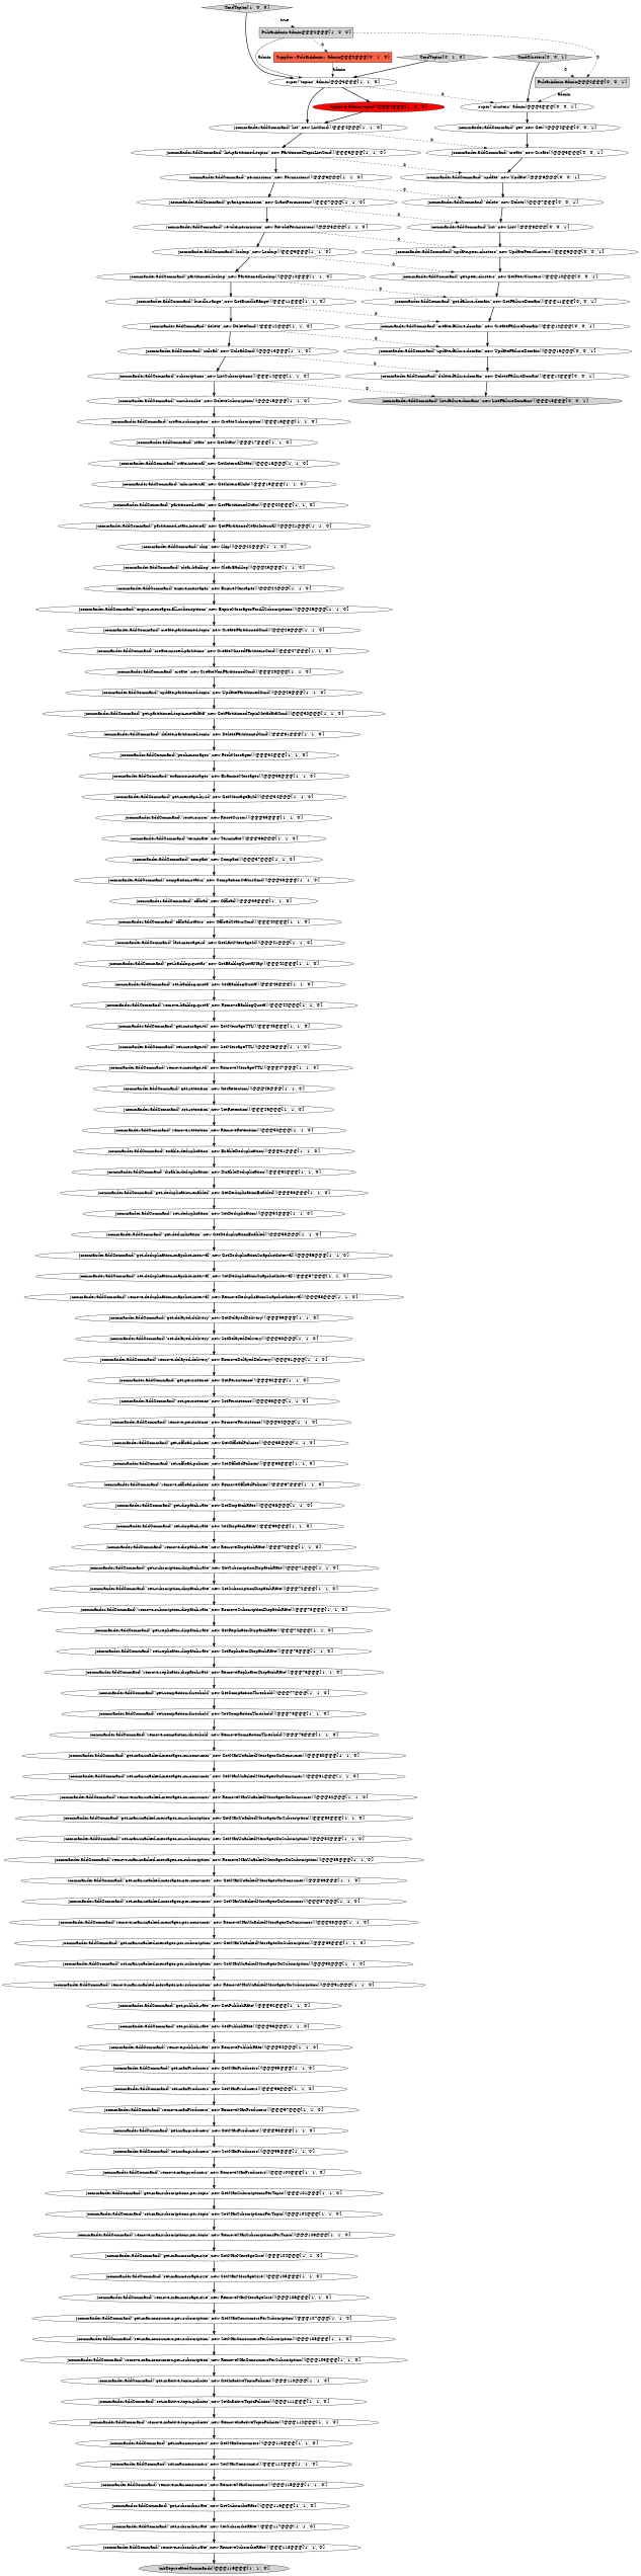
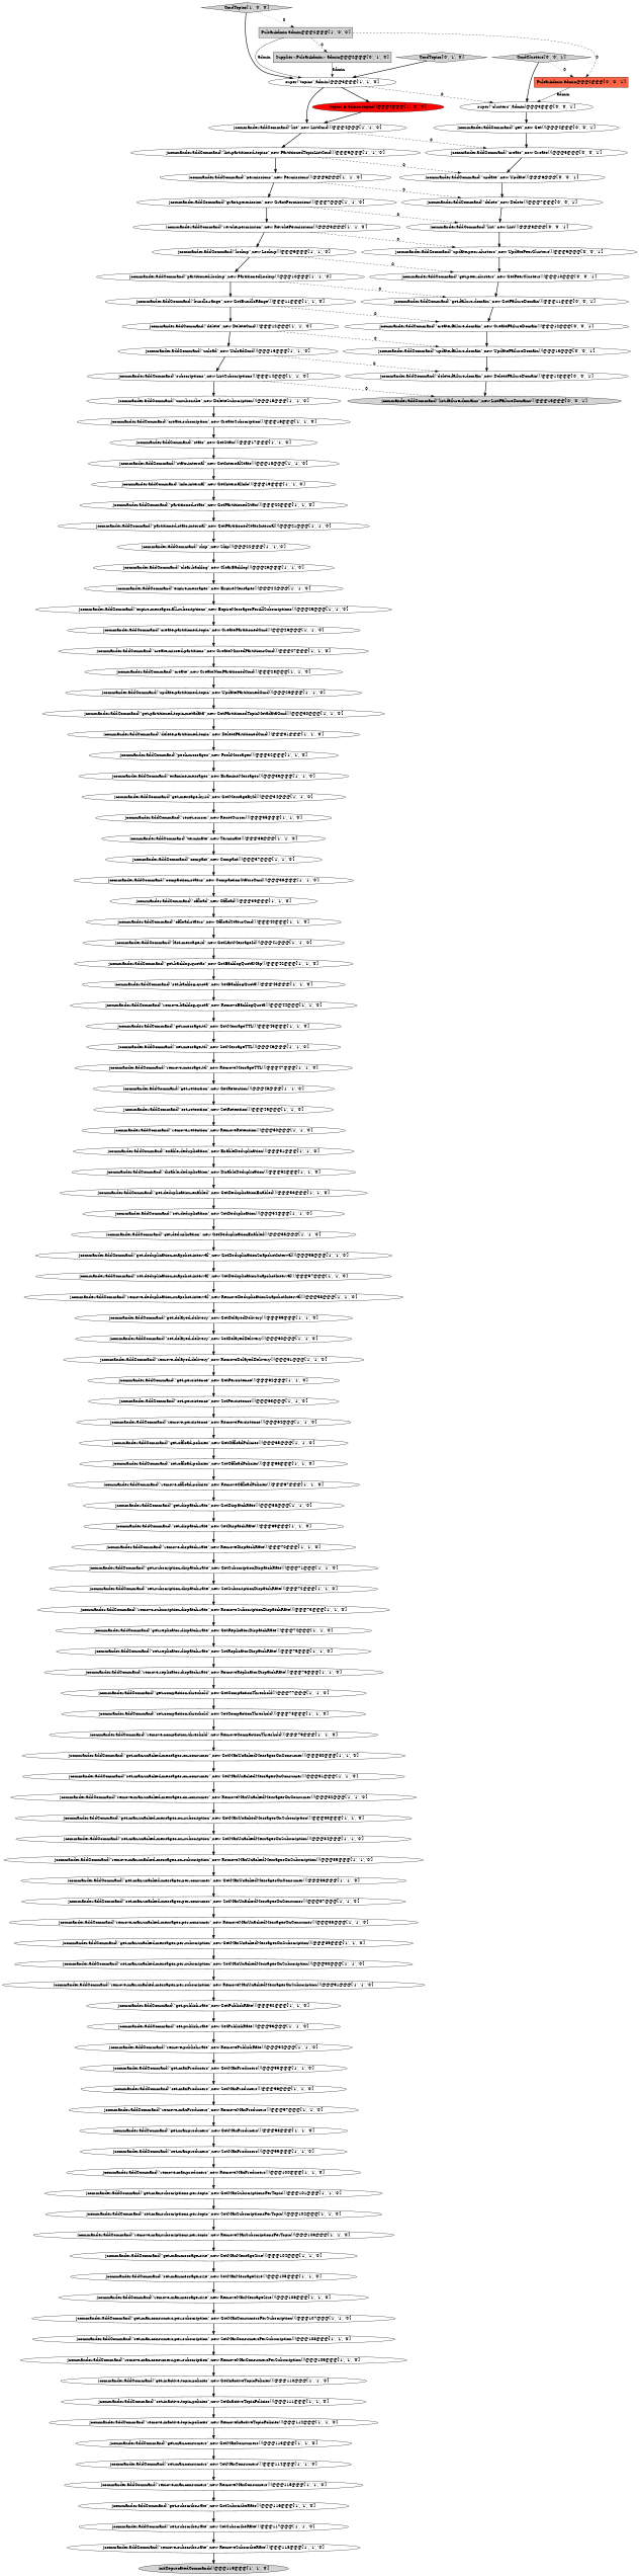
  digraph {
    node [fillcolor=white shape=ellipse style=filled]
    edge [style=bold]
    n1 [label="jcommander.addCommand(\"set-compaction-threshold\",new SetCompactionThreshold())@@@78@@@['1', '1', '0']"]
    n2 [label="jcommander.addCommand(\"remove-compaction-threshold\",new RemoveCompactionThreshold())@@@79@@@['1', '1', '0']"]
    n3 [label="jcommander.addCommand(\"get-max-unacked-messages-on-consumer\",new GetMaxUnackedMessagesOnConsumer())@@@80@@@['1', '1', '0']"]
    n4 [label="jcommander.addCommand(\"get-maxProducers\",new GetMaxProducers())@@@95@@@['1', '1', '0']"]
    n5 [label="jcommander.addCommand(\"set-maxProducers\",new SetMaxProducers())@@@96@@@['1', '1', '0']"]
    n6 [label="jcommander.addCommand(\"remove-maxProducers\",new RemoveMaxProducers())@@@97@@@['1', '1', '0']"]
    n7 [label="jcommander.addCommand(\"remove-inactive-topic-policies\",new RemoveInactiveTopicPolicies())@@@112@@@['1', '1', '0']"]
    n8 [label="jcommander.addCommand(\"get-max-consumers\",new GetMaxConsumers())@@@113@@@['1', '1', '0']"]
    n9 [label="jcommander.addCommand(\"set-max-consumers\",new SetMaxConsumers())@@@114@@@['1', '1', '0']"]
    n10 [label="jcommander.addCommand(\"last-message-id\",new GetLastMessageId())@@@41@@@['1', '1', '0']"]
    n11 [label="jcommander.addCommand(\"get-backlog-quotas\",new GetBacklogQuotaMap())@@@42@@@['1', '1', '0']"]
    n12 [label="jcommander.addCommand(\"set-backlog-quota\",new SetBacklogQuota())@@@43@@@['1', '1', '0']"]
    n13 [label="jcommander.addCommand(\"offload-status\",new OffloadStatusCmd())@@@40@@@['1', '1', '0']"]
    n14 [label="jcommander.addCommand(\"get-max-producers\",new GetMaxProducers())@@@98@@@['1', '1', '0']"]
    n15 [label="jcommander.addCommand(\"set-max-producers\",new SetMaxProducers())@@@99@@@['1', '1', '0']"]
    n16 [label="jcommander.addCommand(\"remove-max-producers\",new RemoveMaxProducers())@@@100@@@['1', '1', '0']"]
    n17 [label="jcommander.addCommand(\"remove-max-consumers\",new RemoveMaxConsumers())@@@115@@@['1', '1', '0']"]
    n18 [label="jcommander.addCommand(\"get-subscribe-rate\",new GetSubscribeRate())@@@116@@@['1', '1', '0']"]
    n19 [label="jcommander.addCommand(\"create\",new CreateNonPartitionedCmd())@@@28@@@['1', '1', '0']"]
    n20 [label="jcommander.addCommand(\"update-partitioned-topic\",new UpdatePartitionedCmd())@@@29@@@['1', '1', '0']"]
    n21 [label="jcommander.addCommand(\"get-partitioned-topic-metadata\",new GetPartitionedTopicMetadataCmd())@@@30@@@['1', '1', '0']"]
    n22 [label="jcommander.addCommand(\"remove-max-unacked-messages-per-subscription\",new RemoveMaxUnackedMessagesOnSubscription())@@@91@@@['1', '1', '0']"]
    n23 [label="jcommander.addCommand(\"get-publish-rate\",new GetPublishRate())@@@92@@@['1', '1', '0']"]
    n24 [label="jcommander.addCommand(\"set-publish-rate\",new SetPublishRate())@@@93@@@['1', '1', '0']"]
    n25 [label="jcommander.addCommand(\"skip\",new Skip())@@@22@@@['1', '1', '0']"]
    n26 [label="jcommander.addCommand(\"clear-backlog\",new ClearBacklog())@@@23@@@['1', '1', '0']"]
    n27 [label="jcommander.addCommand(\"expire-messages\",new ExpireMessages())@@@24@@@['1', '1', '0']"]
    n28 [label="jcommander.addCommand(\"stats-internal\",new GetInternalStats())@@@18@@@['1', '1', '0']"]
    n29 [label="jcommander.addCommand(\"info-internal\",new GetInternalInfo())@@@19@@@['1', '1', '0']"]
    n30 [label="jcommander.addCommand(\"partitioned-stats\",new GetPartitionedStats())@@@20@@@['1', '1', '0']"]
    n31 [fillcolor=lightgray label="initDeprecatedCommands()@@@119@@@['1', '1', '0']"]
    n32 [label="jcommander.addCommand(\"subscriptions\",new ListSubscriptions())@@@14@@@['1', '1', '0']"]
    n33 [fillcolor=lightgray label="jcommander.addCommand(\"list-failure-domains\",new ListFailureDomains())@@@15@@@['0', '0', '1']"]
    n34 [label="jcommander.addCommand(\"unsubscribe\",new DeleteSubscription())@@@15@@@['1', '1', '0']"]
    n35 [label="jcommander.addCommand(\"create-subscription\",new CreateSubscription())@@@16@@@['1', '1', '0']"]
    n36 [label="jcommander.addCommand(\"set-retention\",new SetRetention())@@@49@@@['1', '1', '0']"]
    n37 [label="jcommander.addCommand(\"remove-retention\",new RemoveRetention())@@@50@@@['1', '1', '0']"]
    n38 [label="jcommander.addCommand(\"enable-deduplication\",new EnableDeduplication())@@@51@@@['1', '1', '0']"]
    n39 [label="jcommander.addCommand(\"get-subscription-dispatch-rate\",new GetSubscriptionDispatchRate())@@@71@@@['1', '1', '0']"]
    n40 [label="jcommander.addCommand(\"set-subscription-dispatch-rate\",new SetSubscriptionDispatchRate())@@@72@@@['1', '1', '0']"]
    n41 [label="jcommander.addCommand(\"remove-subscription-dispatch-rate\",new RemoveSubscriptionDispatchRate())@@@73@@@['1', '1', '0']"]
    n42 [label="jcommander.addCommand(\"set-max-unacked-messages-per-subscription\",new SetMaxUnackedMessagesOnSubscription())@@@90@@@['1', '1', '0']"]
    n43 [label="jcommander.addCommand(\"get-max-subscriptions-per-topic\",new GetMaxSubscriptionsPerTopic())@@@101@@@['1', '1', '0']"]
    n44 [label="jcommander.addCommand(\"create\",new Create())@@@5@@@['0', '0', '1']"]
    n45 [label="jcommander.addCommand(\"update\",new Update())@@@6@@@['0', '0', '1']"]
    n46 [label="jcommander.addCommand(\"delete\",new Delete())@@@7@@@['0', '0', '1']"]
    n47 [label="jcommander.addCommand(\"remove-replicator-dispatch-rate\",new RemoveReplicatorDispatchRate())@@@76@@@['1', '1', '0']"]
    n48 [label="jcommander.addCommand(\"get-compaction-threshold\",new GetCompactionThreshold())@@@77@@@['1', '1', '0']"]
    n49 [label="jcommander.addCommand(\"update-failure-domain\",new UpdateFailureDomain())@@@13@@@['0', '0', '1']"]
    n50 [label="jcommander.addCommand(\"delete-failure-domain\",new DeleteFailureDomain())@@@14@@@['0', '0', '1']"]
    n51 [label="jcommander.addCommand(\"set-max-subscriptions-per-topic\",new SetMaxSubscriptionsPerTopic())@@@102@@@['1', '1', '0']"]
    n52 [label="jcommander.addCommand(\"remove-max-subscriptions-per-topic\",new RemoveMaxSubscriptionsPerTopic())@@@103@@@['1', '1', '0']"]
    n53 [label="jcommander.addCommand(\"get-max-message-size\",new GetMaxMessageSize())@@@104@@@['1', '1', '0']"]
    n54 [label="jcommander.addCommand(\"set-max-unacked-messages-on-consumer\",new SetMaxUnackedMessagesOnConsumer())@@@81@@@['1', '1', '0']"]
    n55 [label="jcommander.addCommand(\"remove-max-unacked-messages-on-consumer\",new RemoveMaxUnackedMessagesOnConsumer())@@@82@@@['1', '1', '0']"]
    n56 [label="jcommander.addCommand(\"get-max-unacked-messages-on-subscription\",new GetMaxUnackedMessagesOnSubscription())@@@83@@@['1', '1', '0']"]
    n57 [label="jcommander.addCommand(\"set-subscribe-rate\",new SetSubscribeRate())@@@117@@@['1', '1', '0']"]
    n58 [label="jcommander.addCommand(\"remove-subscribe-rate\",new RemoveSubscribeRate())@@@118@@@['1', '1', '0']"]
    n59 [label="jcommander.addCommand(\"partitioned-stats-internal\",new GetPartitionedStatsInternal())@@@21@@@['1', '1', '0']"]
    n60 [label="jcommander.addCommand(\"stats\",new GetStats())@@@17@@@['1', '1', '0']"]
    n61 [label="jcommander.addCommand(\"get-failure-domain\",new GetFailureDomain())@@@11@@@['0', '0', '1']"]
    n62 [label="jcommander.addCommand(\"create-failure-domain\",new CreateFailureDomain())@@@12@@@['0', '0', '1']"]
    n63 [label="jcommander.addCommand(\"list\",new List())@@@8@@@['0', '0', '1']"]
    n64 [label="jcommander.addCommand(\"set-offload-policies\",new SetOffloadPolicies())@@@66@@@['1', '1', '0']"]
    n65 [label="jcommander.addCommand(\"remove-offload-policies\",new RemoveOffloadPolicies())@@@67@@@['1', '1', '0']"]
    n66 [label="jcommander.addCommand(\"get-dispatch-rate\",new GetDispatchRate())@@@68@@@['1', '1', '0']"]
    n67 [label="jcommander.addCommand(\"update-peer-clusters\",new UpdatePeerClusters())@@@9@@@['0', '0', '1']"]
    n68 [label="jcommander.addCommand(\"get-peer-clusters\",new GetPeerClusters())@@@10@@@['0', '0', '1']"]
    n69 [label="jcommander.addCommand(\"bundle-range\",new GetBundleRange())@@@11@@@['1', '1', '0']"]
    n70 [label="jcommander.addCommand(\"delete\",new DeleteCmd())@@@12@@@['1', '1', '0']"]
    n71 [label="jcommander.addCommand(\"unload\",new UnloadCmd())@@@13@@@['1', '1', '0']"]
    n72 [label="jcommander.addCommand(\"set-max-message-size\",new SetMaxMessageSize())@@@105@@@['1', '1', '0']"]
    n73 [label="jcommander.addCommand(\"remove-max-message-size\",new RemoveMaxMessageSize())@@@106@@@['1', '1', '0']"]
    n74 [fillcolor=lightgray label="CmdClusters['0', '0', '1']" shape=diamond]
    n75 [label="super(\"clusters\",admin)@@@3@@@['0', '0', '1']"]
-   n76 [fillcolor=lightgray label="PulsarAdmin admin@@@2@@@['0', '0', '1']" shape=box]
+   n76 [fillcolor=tomato label="PulsarAdmin admin@@@2@@@['0', '0', '1']" shape=box]
    n77 [label="jcommander.addCommand(\"get\",new Get())@@@4@@@['0', '0', '1']"]
    n78 [label="jcommander.addCommand(\"get-deduplication-snapshot-interval\",new GetDeduplicationSnapshotInterval())@@@56@@@['1', '1', '0']"]
    n79 [label="jcommander.addCommand(\"set-deduplication-snapshot-interval\",new SetDeduplicationSnapshotInterval())@@@57@@@['1', '1', '0']"]
    n80 [label="jcommander.addCommand(\"remove-deduplication-snapshot-interval\",new RemoveDeduplicationSnapshotInterval())@@@58@@@['1', '1', '0']"]
    n81 [label="jcommander.addCommand(\"remove-max-unacked-messages-on-subscription\",new RemoveMaxUnackedMessagesOnSubscription())@@@85@@@['1', '1', '0']"]
    n82 [label="jcommander.addCommand(\"get-max-unacked-messages-per-consumer\",new GetMaxUnackedMessagesOnConsumer())@@@86@@@['1', '1', '0']"]
    n83 [label="jcommander.addCommand(\"set-max-unacked-messages-per-consumer\",new SetMaxUnackedMessagesOnConsumer())@@@87@@@['1', '1', '0']"]
    n84 [label="jcommander.addCommand(\"set-max-unacked-messages-on-subscription\",new SetMaxUnackedMessagesOnSubscription())@@@84@@@['1', '1', '0']"]
    n85 [label="jcommander.addCommand(\"remove-backlog-quota\",new RemoveBacklogQuota())@@@44@@@['1', '1', '0']"]
    n86 [label="jcommander.addCommand(\"get-offload-policies\",new GetOffloadPolicies())@@@65@@@['1', '1', '0']"]
    n87 [label="jcommander.addCommand(\"set-max-consumers-per-subscription\",new SetMaxConsumersPerSubscription())@@@108@@@['1', '1', '0']"]
    n88 [label="jcommander.addCommand(\"remove-max-consumers-per-subscription\",new RemoveMaxConsumersPerSubscription())@@@109@@@['1', '1', '0']"]
    n89 [label="jcommander.addCommand(\"get-inactive-topic-policies\",new GetInactiveTopicPolicies())@@@110@@@['1', '1', '0']"]
    n90 [label="jcommander.addCommand(\"remove-persistence\",new RemovePersistence())@@@64@@@['1', '1', '0']"]
    n91 [label="jcommander.addCommand(\"get-delayed-delivery\",new GetDelayedDelivery())@@@59@@@['1', '1', '0']"]
    n92 [label="jcommander.addCommand(\"set-delayed-delivery\",new SetDelayedDelivery())@@@60@@@['1', '1', '0']"]
    n93 [label="jcommander.addCommand(\"remove-delayed-delivery\",new RemoveDelayedDelivery())@@@61@@@['1', '1', '0']"]
    n94 [label="jcommander.addCommand(\"remove-message-ttl\",new RemoveMessageTTL())@@@47@@@['1', '1', '0']"]
    n95 [label="jcommander.addCommand(\"get-retention\",new GetRetention())@@@48@@@['1', '1', '0']"]
    n96 [label="jcommander.addCommand(\"set-replicator-dispatch-rate\",new SetReplicatorDispatchRate())@@@75@@@['1', '1', '0']"]
    n97 [label="jcommander.addCommand(\"set-inactive-topic-policies\",new SetInactiveTopicPolicies())@@@111@@@['1', '1', '0']"]
    n98 [label="jcommander.addCommand(\"remove-publish-rate\",new RemovePublishRate())@@@94@@@['1', '1', '0']"]
    n99 [label="jcommander.addCommand(\"offload\",new Offload())@@@39@@@['1', '1', '0']"]
    n100 [label="jcommander.addCommand(\"expire-messages-all-subscriptions\",new ExpireMessagesForAllSubscriptions())@@@25@@@['1', '1', '0']"]
    n101 [label="jcommander.addCommand(\"create-partitioned-topic\",new CreatePartitionedCmd())@@@26@@@['1', '1', '0']"]
    n102 [label="jcommander.addCommand(\"create-missed-partitions\",new CreateMissedPartitionsCmd())@@@27@@@['1', '1', '0']"]
    n103 [label="jcommander.addCommand(\"get-persistence\",new GetPersistence())@@@62@@@['1', '1', '0']"]
    n104 [label="jcommander.addCommand(\"reset-cursor\",new ResetCursor())@@@35@@@['1', '1', '0']"]
    n105 [label="jcommander.addCommand(\"terminate\",new Terminate())@@@36@@@['1', '1', '0']"]
    n106 [label="jcommander.addCommand(\"compact\",new Compact())@@@37@@@['1', '1', '0']"]
    n107 [label="jcommander.addCommand(\"lookup\",new Lookup())@@@9@@@['1', '1', '0']"]
    n108 [label="jcommander.addCommand(\"partitioned-lookup\",new PartitionedLookup())@@@10@@@['1', '1', '0']"]
    n109 [label="jcommander.addCommand(\"set-persistence\",new SetPersistence())@@@63@@@['1', '1', '0']"]
    n110 [label="jcommander.addCommand(\"set-message-ttl\",new SetMessageTTL())@@@46@@@['1', '1', '0']"]
    n111 [fillcolor=lightgray label="CmdTopics['1', '0', '0']" shape=diamond]
    n112 [label="super(\"topics\",admin)@@@3@@@['1', '1', '0']"]
    n113 [fillcolor=lightgray label="PulsarAdmin admin@@@2@@@['1', '0', '0']" shape=box]
    n114 [label="jcommander.addCommand(\"list\",new ListCmd())@@@4@@@['1', '1', '0']"]
    n115 [fillcolor=red label="topics = admin.topics()@@@4@@@['1', '0', '0']"]
-   n116 [fillcolor=tomato label="Supplier<PulsarAdmin> admin@@@2@@@['0', '1', '0']" shape=box]
+   n116 [fillcolor=lightgray label="Supplier<PulsarAdmin> admin@@@2@@@['0', '1', '0']" shape=box]
    n117 [label="jcommander.addCommand(\"compaction-status\",new CompactionStatusCmd())@@@38@@@['1', '1', '0']"]
    n118 [label="jcommander.addCommand(\"disable-deduplication\",new DisableDeduplication())@@@52@@@['1', '1', '0']"]
    n119 [label="jcommander.addCommand(\"get-deduplication-enabled\",new GetDeduplicationEnabled())@@@53@@@['1', '1', '0']"]
    n120 [label="jcommander.addCommand(\"set-deduplication\",new SetDeduplication())@@@54@@@['1', '1', '0']"]
    n121 [label="jcommander.addCommand(\"get-replicator-dispatch-rate\",new GetReplicatorDispatchRate())@@@74@@@['1', '1', '0']"]
    n122 [label="jcommander.addCommand(\"remove-dispatch-rate\",new RemoveDispatchRate())@@@70@@@['1', '1', '0']"]
    n123 [fillcolor=lightgray label="CmdTopics['0', '1', '0']" shape=diamond]
    n124 [label="jcommander.addCommand(\"set-dispatch-rate\",new SetDispatchRate())@@@69@@@['1', '1', '0']"]
    n125 [label="jcommander.addCommand(\"get-message-ttl\",new GetMessageTTL())@@@45@@@['1', '1', '0']"]
    n126 [label="jcommander.addCommand(\"get-deduplication\",new GetDeduplicationEnabled())@@@55@@@['1', '1', '0']"]
    n127 [label="jcommander.addCommand(\"remove-max-unacked-messages-per-consumer\",new RemoveMaxUnackedMessagesOnConsumer())@@@88@@@['1', '1', '0']"]
    n128 [label="jcommander.addCommand(\"peek-messages\",new PeekMessages())@@@32@@@['1', '1', '0']"]
    n129 [label="jcommander.addCommand(\"examine-messages\",new ExamineMessages())@@@33@@@['1', '1', '0']"]
    n130 [label="jcommander.addCommand(\"get-message-by-id\",new GetMessageById())@@@34@@@['1', '1', '0']"]
    n131 [label="jcommander.addCommand(\"delete-partitioned-topic\",new DeletePartitionedCmd())@@@31@@@['1', '1', '0']"]
    n132 [label="jcommander.addCommand(\"list-partitioned-topics\",new PartitionedTopicListCmd())@@@5@@@['1', '1', '0']"]
    n133 [label="jcommander.addCommand(\"permissions\",new Permissions())@@@6@@@['1', '1', '0']"]
    n134 [label="jcommander.addCommand(\"grant-permission\",new GrantPermissions())@@@7@@@['1', '1', '0']"]
    n135 [label="jcommander.addCommand(\"get-max-unacked-messages-per-subscription\",new GetMaxUnackedMessagesOnSubscription())@@@89@@@['1', '1', '0']"]
    n136 [label="jcommander.addCommand(\"revoke-permission\",new RevokePermissions())@@@8@@@['1', '1', '0']"]
    n137 [label="jcommander.addCommand(\"get-max-consumers-per-subscription\",new GetMaxConsumersPerSubscription())@@@107@@@['1', '1', '0']"]
    n1 -> n2
    n2 -> n3
    n3 -> n54
    n4 -> n5
    n5 -> n6
    n6 -> n14
    n7 -> n8
    n8 -> n9
    n9 -> n17
    n10 -> n11
    n11 -> n12
    n12 -> n85
    n13 -> n10
    n14 -> n15
    n15 -> n16
    n16 -> n43
    n17 -> n18
    n18 -> n57
    n19 -> n20
    n20 -> n21
    n21 -> n131
    n22 -> n23
    n23 -> n24
    n24 -> n98
    n25 -> n26
    n26 -> n27
    n27 -> n100
    n28 -> n29
    n29 -> n30
    n30 -> n59
    n32 -> n33 [label=0 style=dashed]
    n32 -> n34
    n34 -> n35
    n35 -> n60
    n36 -> n37
    n37 -> n38
    n38 -> n118
    n39 -> n40
    n40 -> n41
    n41 -> n121
    n42 -> n22
    n43 -> n51
    n44 -> n45
    n45 -> n46
    n46 -> n63
    n47 -> n48
    n48 -> n1
    n49 -> n50
    n50 -> n33
    n51 -> n52
    n52 -> n53
    n53 -> n72
    n54 -> n55
    n55 -> n56
    n56 -> n84
    n57 -> n58
    n58 -> n31
    n59 -> n25
    n60 -> n28
    n61 -> n62
    n62 -> n49
    n63 -> n67
    n64 -> n65
    n65 -> n66
    n66 -> n124
    n67 -> n68
    n68 -> n61
    n69 -> n62 [label=0 style=dashed]
    n69 -> n70
    n70 -> n49 [label=0 style=dashed]
    n70 -> n71
    n71 -> n32
    n71 -> n50 [label=0 style=dashed]
    n72 -> n73
    n73 -> n137
    n74 -> n75
    n74 -> n76 [label=0 style=dotted]
    n75 -> n77
    n76 -> n75 [label=admin style=solid]
    n77 -> n44
    n78 -> n79
    n79 -> n80
    n80 -> n91
    n81 -> n82
    n82 -> n83
    n83 -> n127
    n84 -> n81
    n85 -> n125
    n86 -> n64
    n87 -> n88
    n88 -> n89
    n89 -> n97
    n90 -> n86
    n91 -> n92
    n92 -> n93
    n93 -> n103
    n94 -> n95
    n95 -> n36
    n96 -> n47
    n97 -> n7
    n98 -> n4
    n99 -> n13
    n100 -> n101
    n101 -> n102
    n102 -> n19
    n103 -> n109
    n104 -> n105
    n105 -> n106
    n106 -> n117
    n107 -> n68 [label=0 style=dashed]
    n107 -> n108
    n108 -> n61 [label=0 style=dashed]
    n108 -> n69
    n109 -> n90
    n110 -> n94
    n111 -> n112
-   n111 -> n113 [label=true style=dotted]
+   n111 -> n113 [label=0 style=dotted]
    n112 -> n75 [label=0 style=dashed]
    n112 -> n114
    n112 -> n115
    n113 -> n76 [label=0 style=dashed]
    n113 -> n112 [label=admin style=solid]
    n113 -> n116 [label=0 style=dashed]
    n114 -> n44 [label=0 style=dashed]
    n114 -> n132
    n115 -> n114
    n116 -> n112 [label=admin style=solid]
    n117 -> n99
    n118 -> n119
    n119 -> n120
    n120 -> n126
    n121 -> n96
    n122 -> n39
    n123 -> n112
    n124 -> n122
    n125 -> n110
    n126 -> n78
    n127 -> n135
    n128 -> n129
    n129 -> n130
    n130 -> n104
    n131 -> n128
    n132 -> n45 [label=0 style=dashed]
    n132 -> n133
    n133 -> n46 [label=0 style=dashed]
    n133 -> n134
    n134 -> n63 [label=0 style=dashed]
    n134 -> n136
    n135 -> n42
    n136 -> n67 [label=0 style=dashed]
    n136 -> n107
    n137 -> n87
  }
